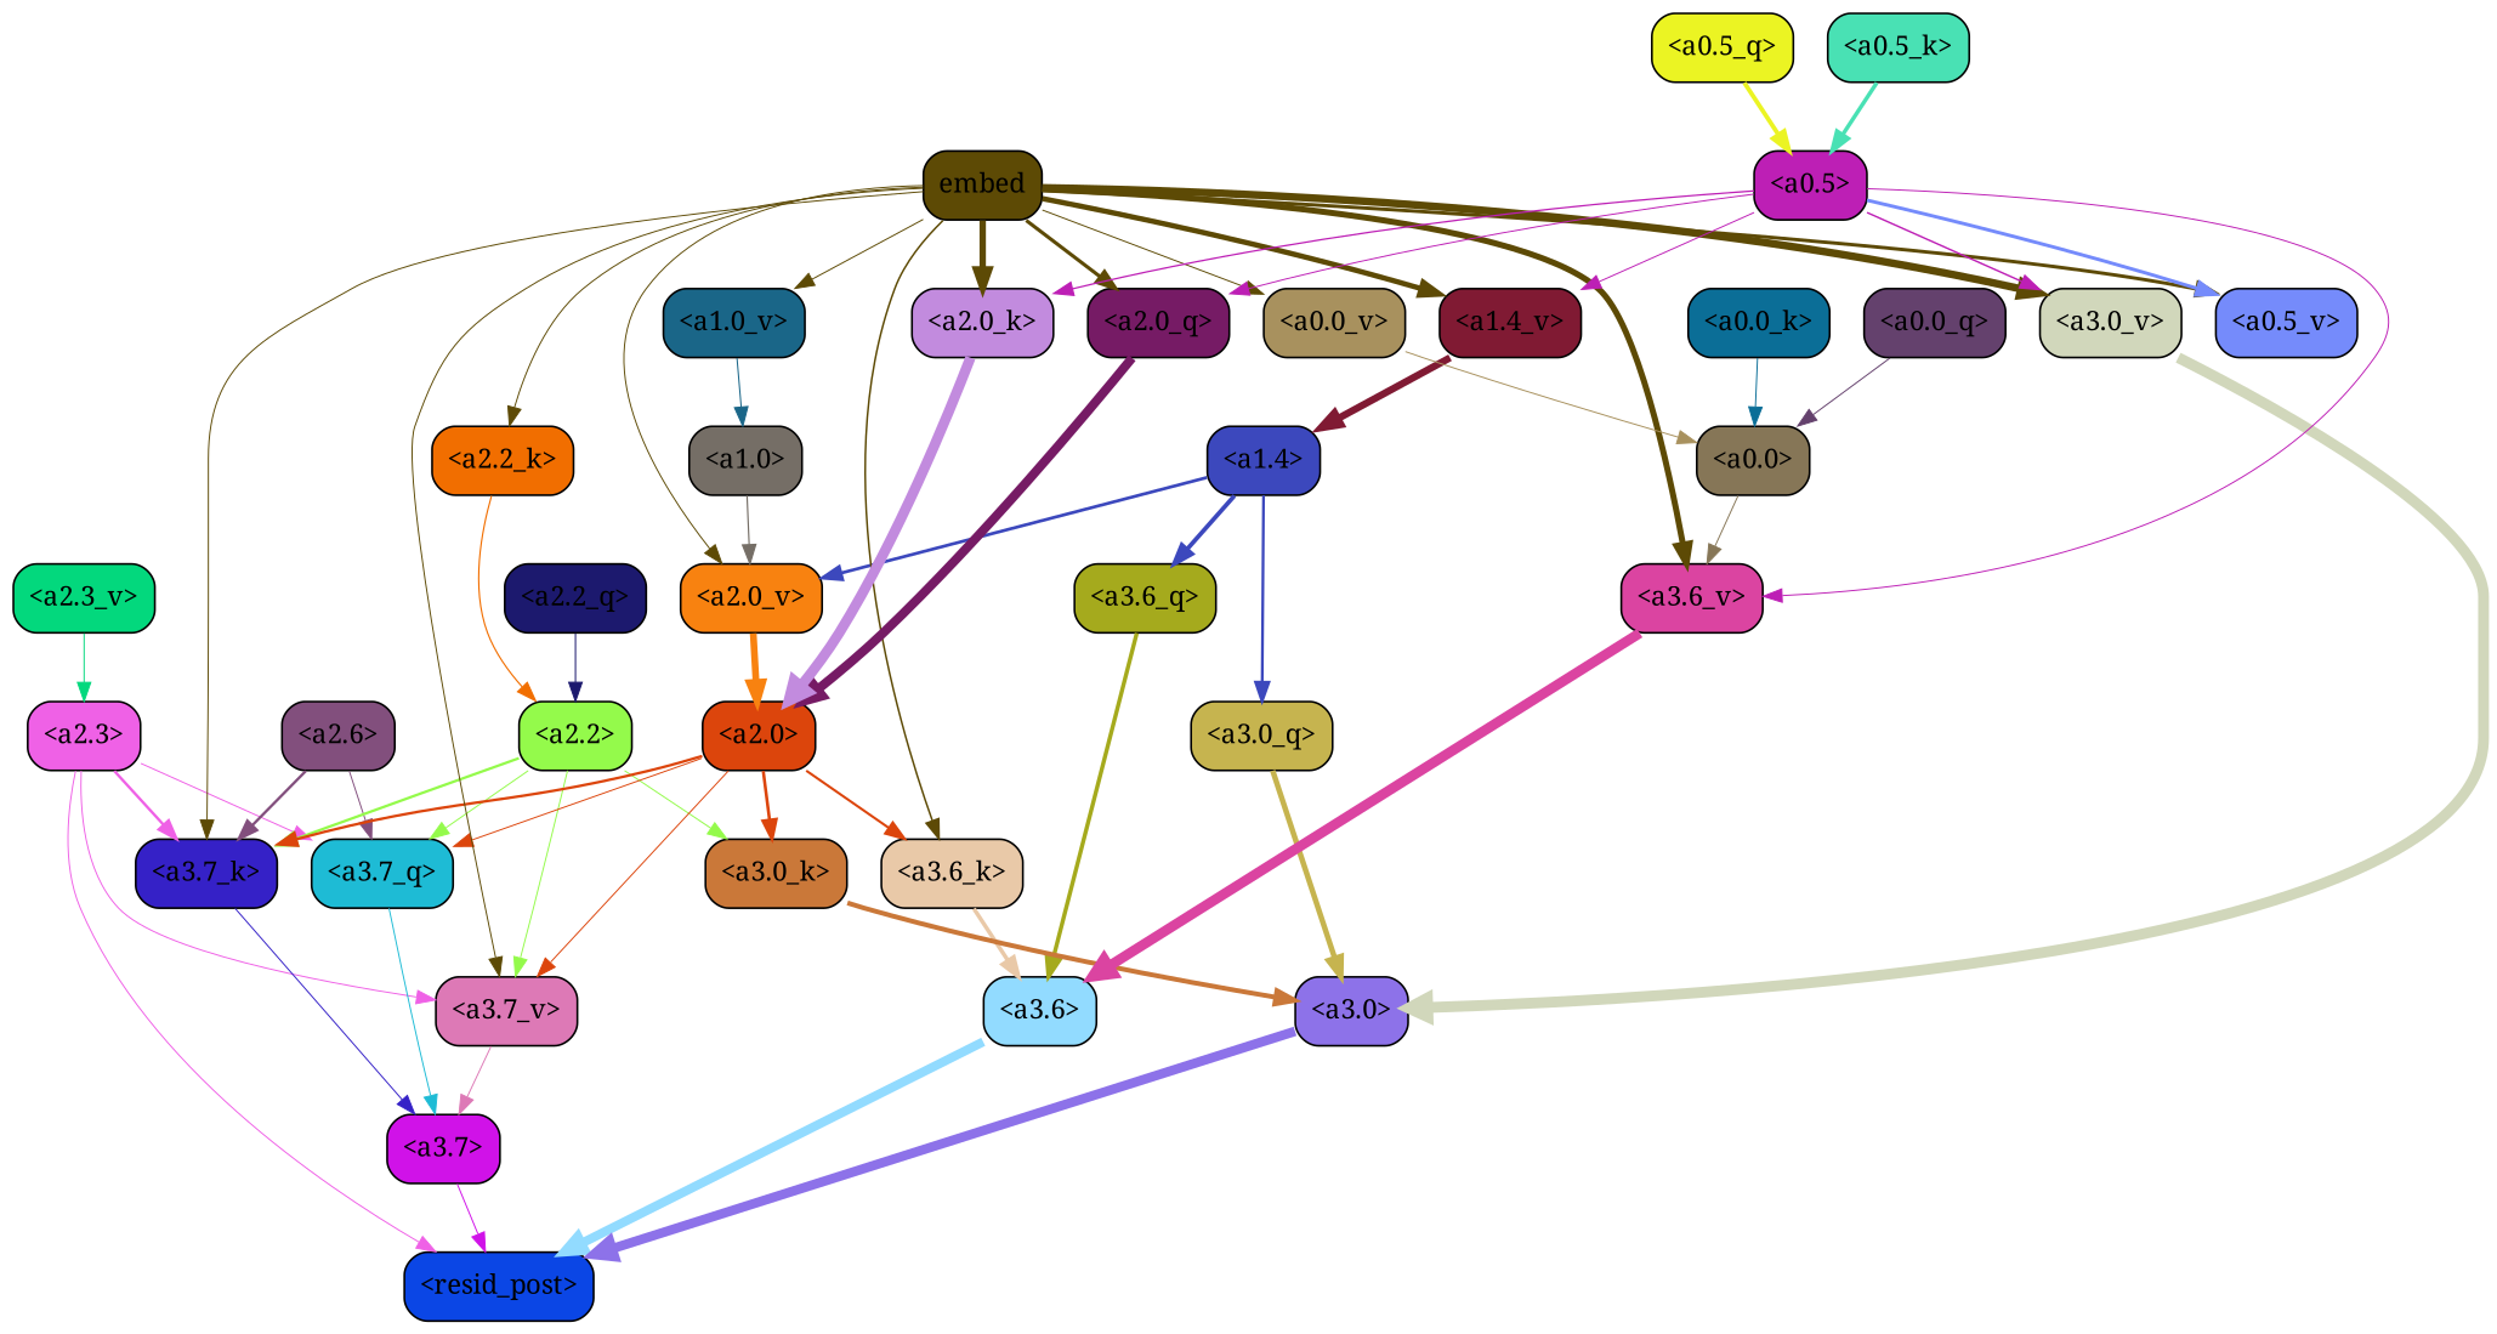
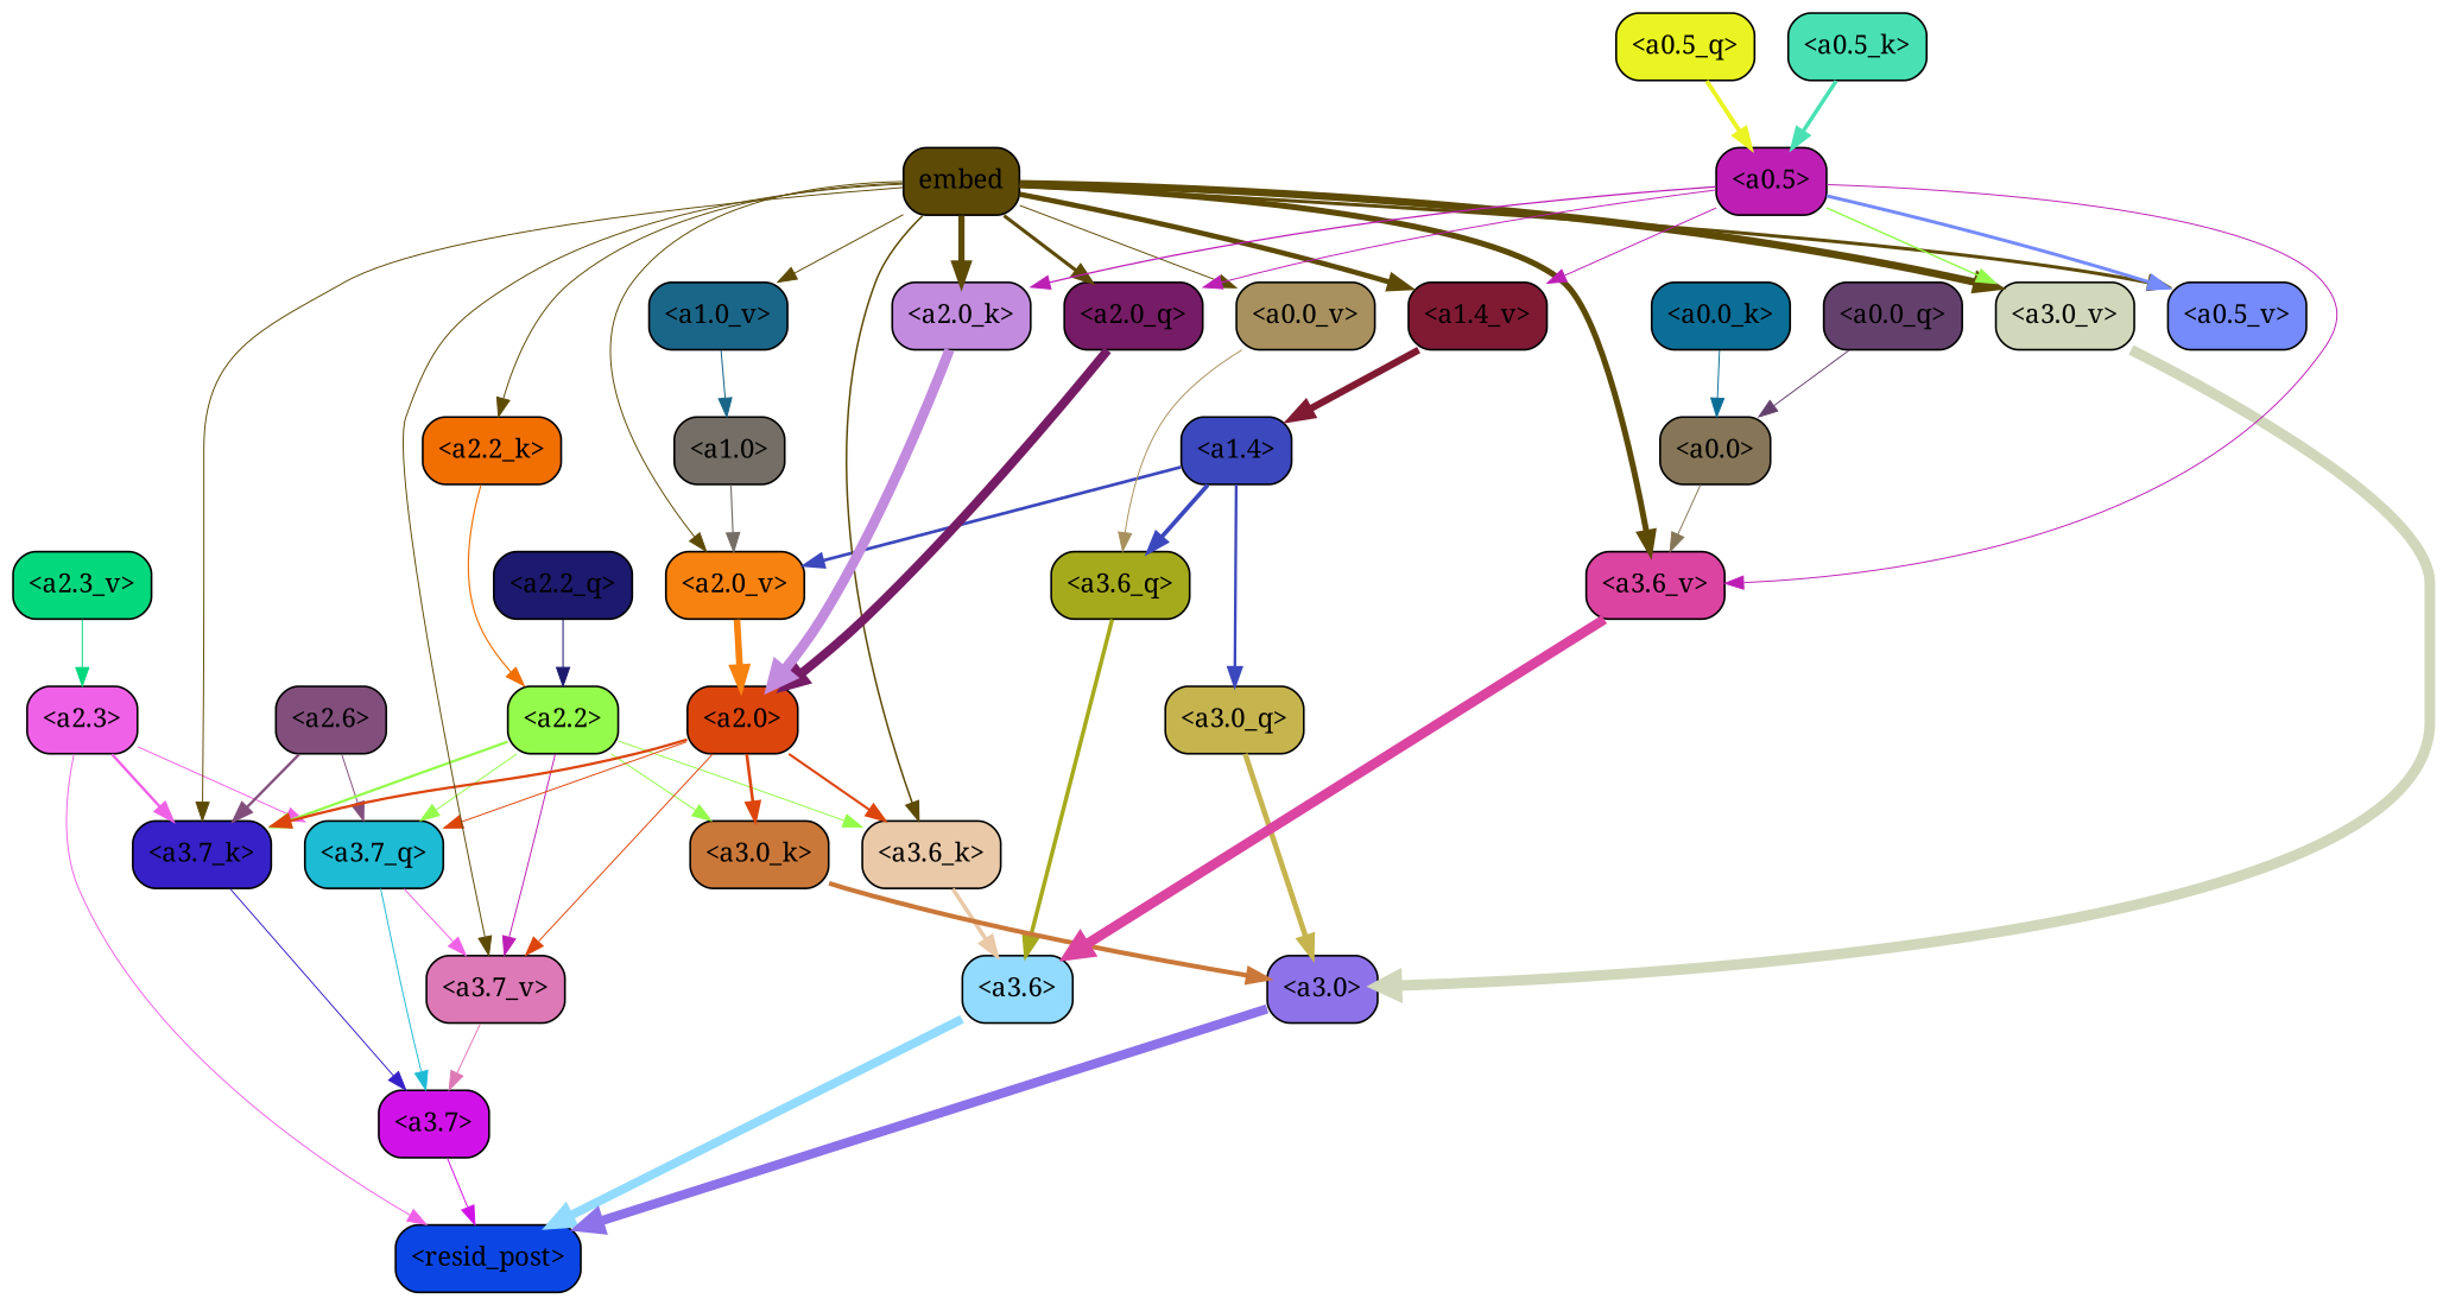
  strict digraph {
    fontname="Noto Serif"
    splines=true
    node [color=black fontname="Noto Serif" shape=box style="filled, rounded"]
    edge [color="#5d4a05" fontname="Noto Serif" penwidth=0.6]
    "<a3.7>" [fillcolor="#d012e8"]
    "<resid_post>" [fillcolor="#0b46e5"]
    "<a3.6>" [fillcolor="#92dbff"]
    "<a3.0>" [fillcolor="#8d72e9"]
    "<a2.3>" [fillcolor="#ef61e6"]
    "<a3.7_q>" [fillcolor="#1ebbd5"]
    "<a3.7_k>" [fillcolor="#3521c7"]
    "<a3.7_v>" [fillcolor="#dd79b6"]
    "<a3.6_q>" [fillcolor="#a5aa1d"]
    "<a3.0_q>" [fillcolor="#c6b44f"]
    "<a3.6_k>" [fillcolor="#e9c9a8"]
    "<a3.0_k>" [fillcolor="#ca7839"]
    "<a3.6_v>" [fillcolor="#db44a1"]
    "<a3.0_v>" [fillcolor="#d1d7bb"]
    "<a2.6>" [fillcolor="#824f7d"]
    "<a2.2>" [fillcolor="#94fa4b"]
    "<a2.0>" [fillcolor="#dc450c"]
    "<a1.4>" [fillcolor="#3c48bd"]
    "<a2.0_v>" [fillcolor="#f88210"]
    embed [fillcolor="#5d4a05"]
    "<a2.0_q>" [fillcolor="#761b65"]
    "<a2.2_k>" [fillcolor="#f16e00"]
    "<a2.0_k>" [fillcolor="#c28bde"]
    "<a1.4_v>" [fillcolor="#801a33"]
    "<a1.0_v>" [fillcolor="#1a6688"]
    "<a0.5_v>" [fillcolor="#758bfb"]
    "<a0.0_v>" [fillcolor="#a8915e"]
    "<a1.0>" [fillcolor="#756e66"]
    "<a0.0>" [fillcolor="#867657"]
    "<a0.5>" [fillcolor="#bd1fb5"]
    "<a2.2_q>" [fillcolor="#1c196e"]
    "<a2.3_v>" [fillcolor="#03d87d"]
    "<a0.5_q>" [fillcolor="#ebf423"]
    "<a0.0_q>" [fillcolor="#64416d"]
    "<a0.5_k>" [fillcolor="#49e1b4"]
    "<a0.0_k>" [fillcolor="#0b6e97"]
    "<a3.7>" -> "<resid_post>" [color="#d012e8"]
    "<a3.6>" -> "<resid_post>" [color="#92dbff" penwidth=4.749041676521301]
    "<a3.0>" -> "<resid_post>" [color="#8d72e9" penwidth=5.004215121269226]
    "<a2.3>" -> "<resid_post>" [color="#ef61e6"]
    "<a2.3>" -> "<a3.7_q>" [color="#ef61e6"]
    "<a2.3>" -> "<a3.7_k>" [color="#ef61e6" penwidth=1.4391854107379913]
-   "<a2.3>" -> "<a3.7_v>" [color="#ef61e6"]
+   "<a3.7_q>" -> "<a3.7_v>" [color="#ef61e6"]
    "<a3.7_q>" -> "<a3.7>" [color="#1ebbd5"]
    "<a3.7_k>" -> "<a3.7>" [color="#3521c7"]
    "<a3.7_v>" -> "<a3.7>" [color="#dd79b6"]
    "<a3.6_q>" -> "<a3.6>" [color="#a5aa1d" penwidth=2.160832464694977]
    "<a3.0_q>" -> "<a3.0>" [color="#c6b44f" penwidth=2.870753765106201]
    "<a3.6_k>" -> "<a3.6>" [color="#e9c9a8" penwidth=2.13908451795578]
    "<a3.0_k>" -> "<a3.0>" [color="#ca7839" penwidth=2.520303964614868]
    "<a3.6_v>" -> "<a3.6>" [color="#db44a1" penwidth=5.297133803367615]
    "<a3.0_v>" -> "<a3.0>" [color="#d1d7bb" penwidth=5.680712580680847]
    "<a2.6>" -> "<a3.7_q>" [color="#824f7d"]
    "<a2.6>" -> "<a3.7_k>" [color="#824f7d" penwidth=1.4180794060230255]
    "<a2.2>" -> "<a3.7_q>" [color="#94fa4b"]
    "<a2.2>" -> "<a3.7_k>" [color="#94fa4b" penwidth=1.3982512056827545]
-   "<a2.2>" -> "<a3.7_v>" [color="#94fa4b"]
+   "<a2.2>" -> "<a3.7_v>" [color="#bd1fb5"]
+   "<a2.2>" -> "<a3.6_k>" [color="#94fa4b"]
    "<a2.2>" -> "<a3.0_k>" [color="#94fa4b"]
    "<a2.0>" -> "<a3.7_q>" [color="#dc450c"]
    "<a2.0>" -> "<a3.7_k>" [color="#dc450c" penwidth=1.404832512140274]
    "<a2.0>" -> "<a3.7_v>" [color="#dc450c"]
    "<a2.0>" -> "<a3.6_k>" [color="#dc450c" penwidth=1.2708758115768433]
    "<a2.0>" -> "<a3.0_k>" [color="#dc450c" penwidth=1.6207245588302612]
    "<a1.4>" -> "<a3.6_q>" [color="#3c48bd" penwidth=2.289449453353882]
    "<a1.4>" -> "<a3.0_q>" [color="#3c48bd" penwidth=1.4600623846054077]
    "<a1.4>" -> "<a2.0_v>" [color="#3c48bd" penwidth=1.676277220249176]
    "<a2.0_v>" -> "<a2.0>" [color="#f88210" penwidth=3.56003999710083]
    embed -> "<a3.7_k>"
    embed -> "<a3.7_v>"
    embed -> "<a3.6_k>" [penwidth=0.9291638135910034]
    embed -> "<a3.6_v>" [penwidth=3.1808209121227264]
    embed -> "<a3.0_v>" [penwidth=4.036660343408585]
    embed -> "<a2.0_v>"
    embed -> "<a2.0_q>" [penwidth=1.8821641206741333]
    embed -> "<a2.2_k>"
    embed -> "<a2.0_k>" [penwidth=3.3375256061553955]
    embed -> "<a1.4_v>" [penwidth=2.7935529947280884]
    embed -> "<a1.0_v>"
    embed -> "<a0.5_v>" [penwidth=1.8293639421463013]
    embed -> "<a0.0_v>"
    "<a2.0_q>" -> "<a2.0>" [color="#761b65" penwidth=4.795779317617416]
    "<a2.2_k>" -> "<a2.2>" [color="#f16e00" penwidth=0.7060726433992386]
    "<a2.0_k>" -> "<a2.0>" [color="#c28bde" penwidth=5.401692286133766]
    "<a1.4_v>" -> "<a1.4>" [color="#801a33" penwidth=3.7673035860061646]
    "<a1.0_v>" -> "<a1.0>" [color="#1a6688" penwidth=0.6493047475814819]
-   "<a0.0_v>" -> "<a0.0>" [color="#a8915e"]
+   "<a0.0_v>" -> "<a3.6_q>" [color="#a8915e"]
    "<a1.0>" -> "<a2.0_v>" [color="#756e66" penwidth=0.7355214953422546]
    "<a0.0>" -> "<a3.6_v>" [color="#867657"]
    "<a0.5>" -> "<a3.6_v>" [color="#bd1fb5"]
-   "<a0.5>" -> "<a3.0_v>" [color="#bd1fb5" penwidth=0.8798569142818451]
+   "<a0.5>" -> "<a3.0_v>" [color="#94fa4b" penwidth=0.8798569142818451]
    "<a0.5>" -> "<a2.0_q>" [color="#bd1fb5"]
    "<a0.5>" -> "<a2.0_k>" [color="#bd1fb5" penwidth=0.7782440185546875]
    "<a0.5>" -> "<a1.4_v>" [color="#bd1fb5"]
    "<a0.5>" -> "<a0.5_v>" [color="#758bfb" penwidth=1.829363465309143]
    "<a2.2_q>" -> "<a2.2>" [color="#1c196e" penwidth=0.6392357051372528]
    "<a2.3_v>" -> "<a2.3>" [color="#03d87d"]
    "<a0.5_q>" -> "<a0.5>" [color="#ebf423" penwidth=2.3187414407730103]
    "<a0.0_q>" -> "<a0.0>" [color="#64416d"]
    "<a0.5_k>" -> "<a0.5>" [color="#49e1b4" penwidth=2.1102215051651]
    "<a0.0_k>" -> "<a0.0>" [color="#0b6e97"]
  }
